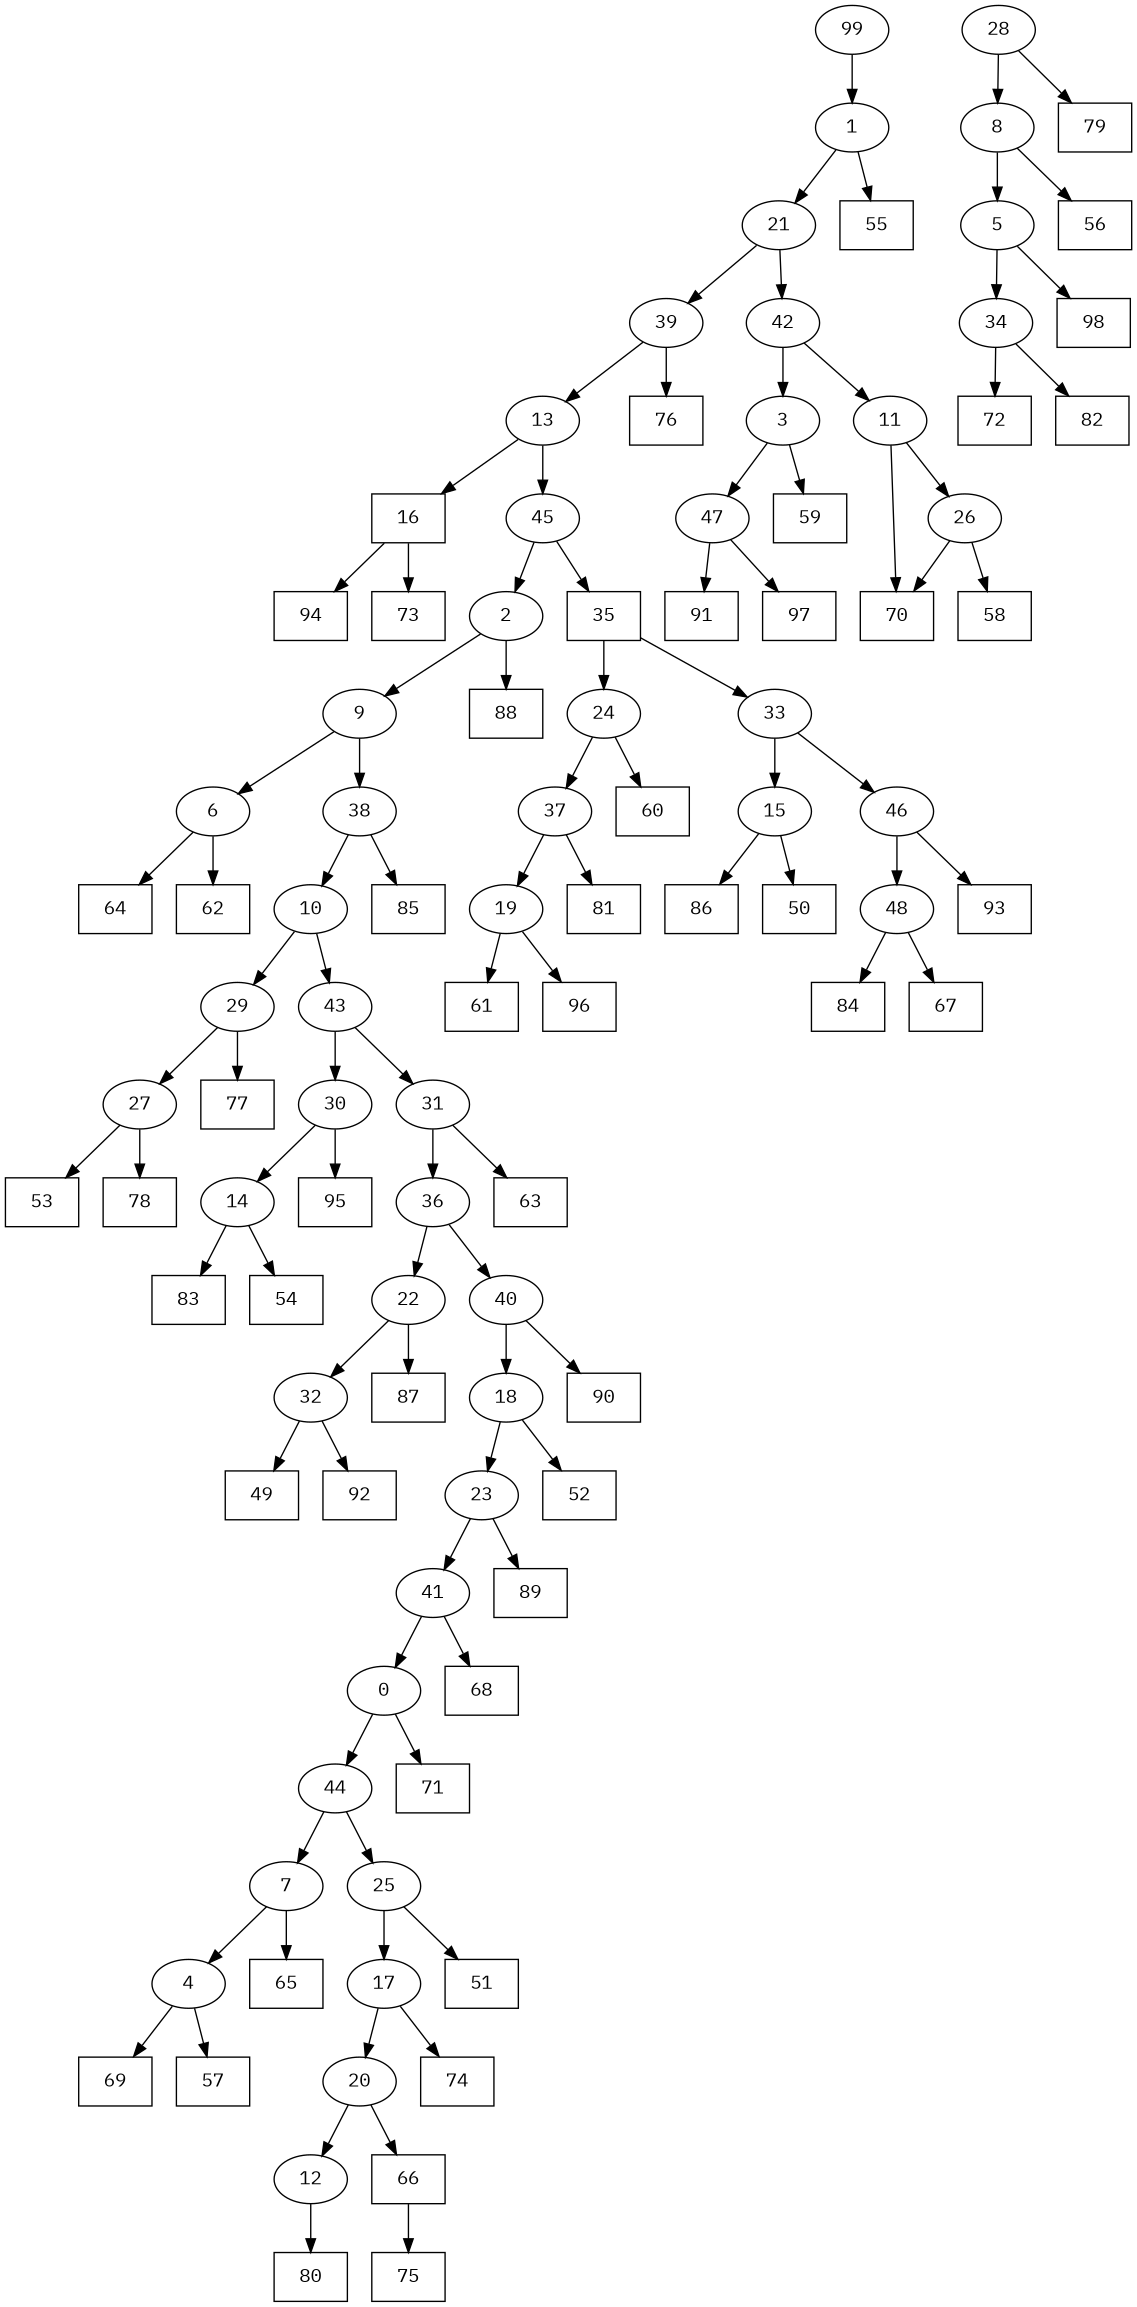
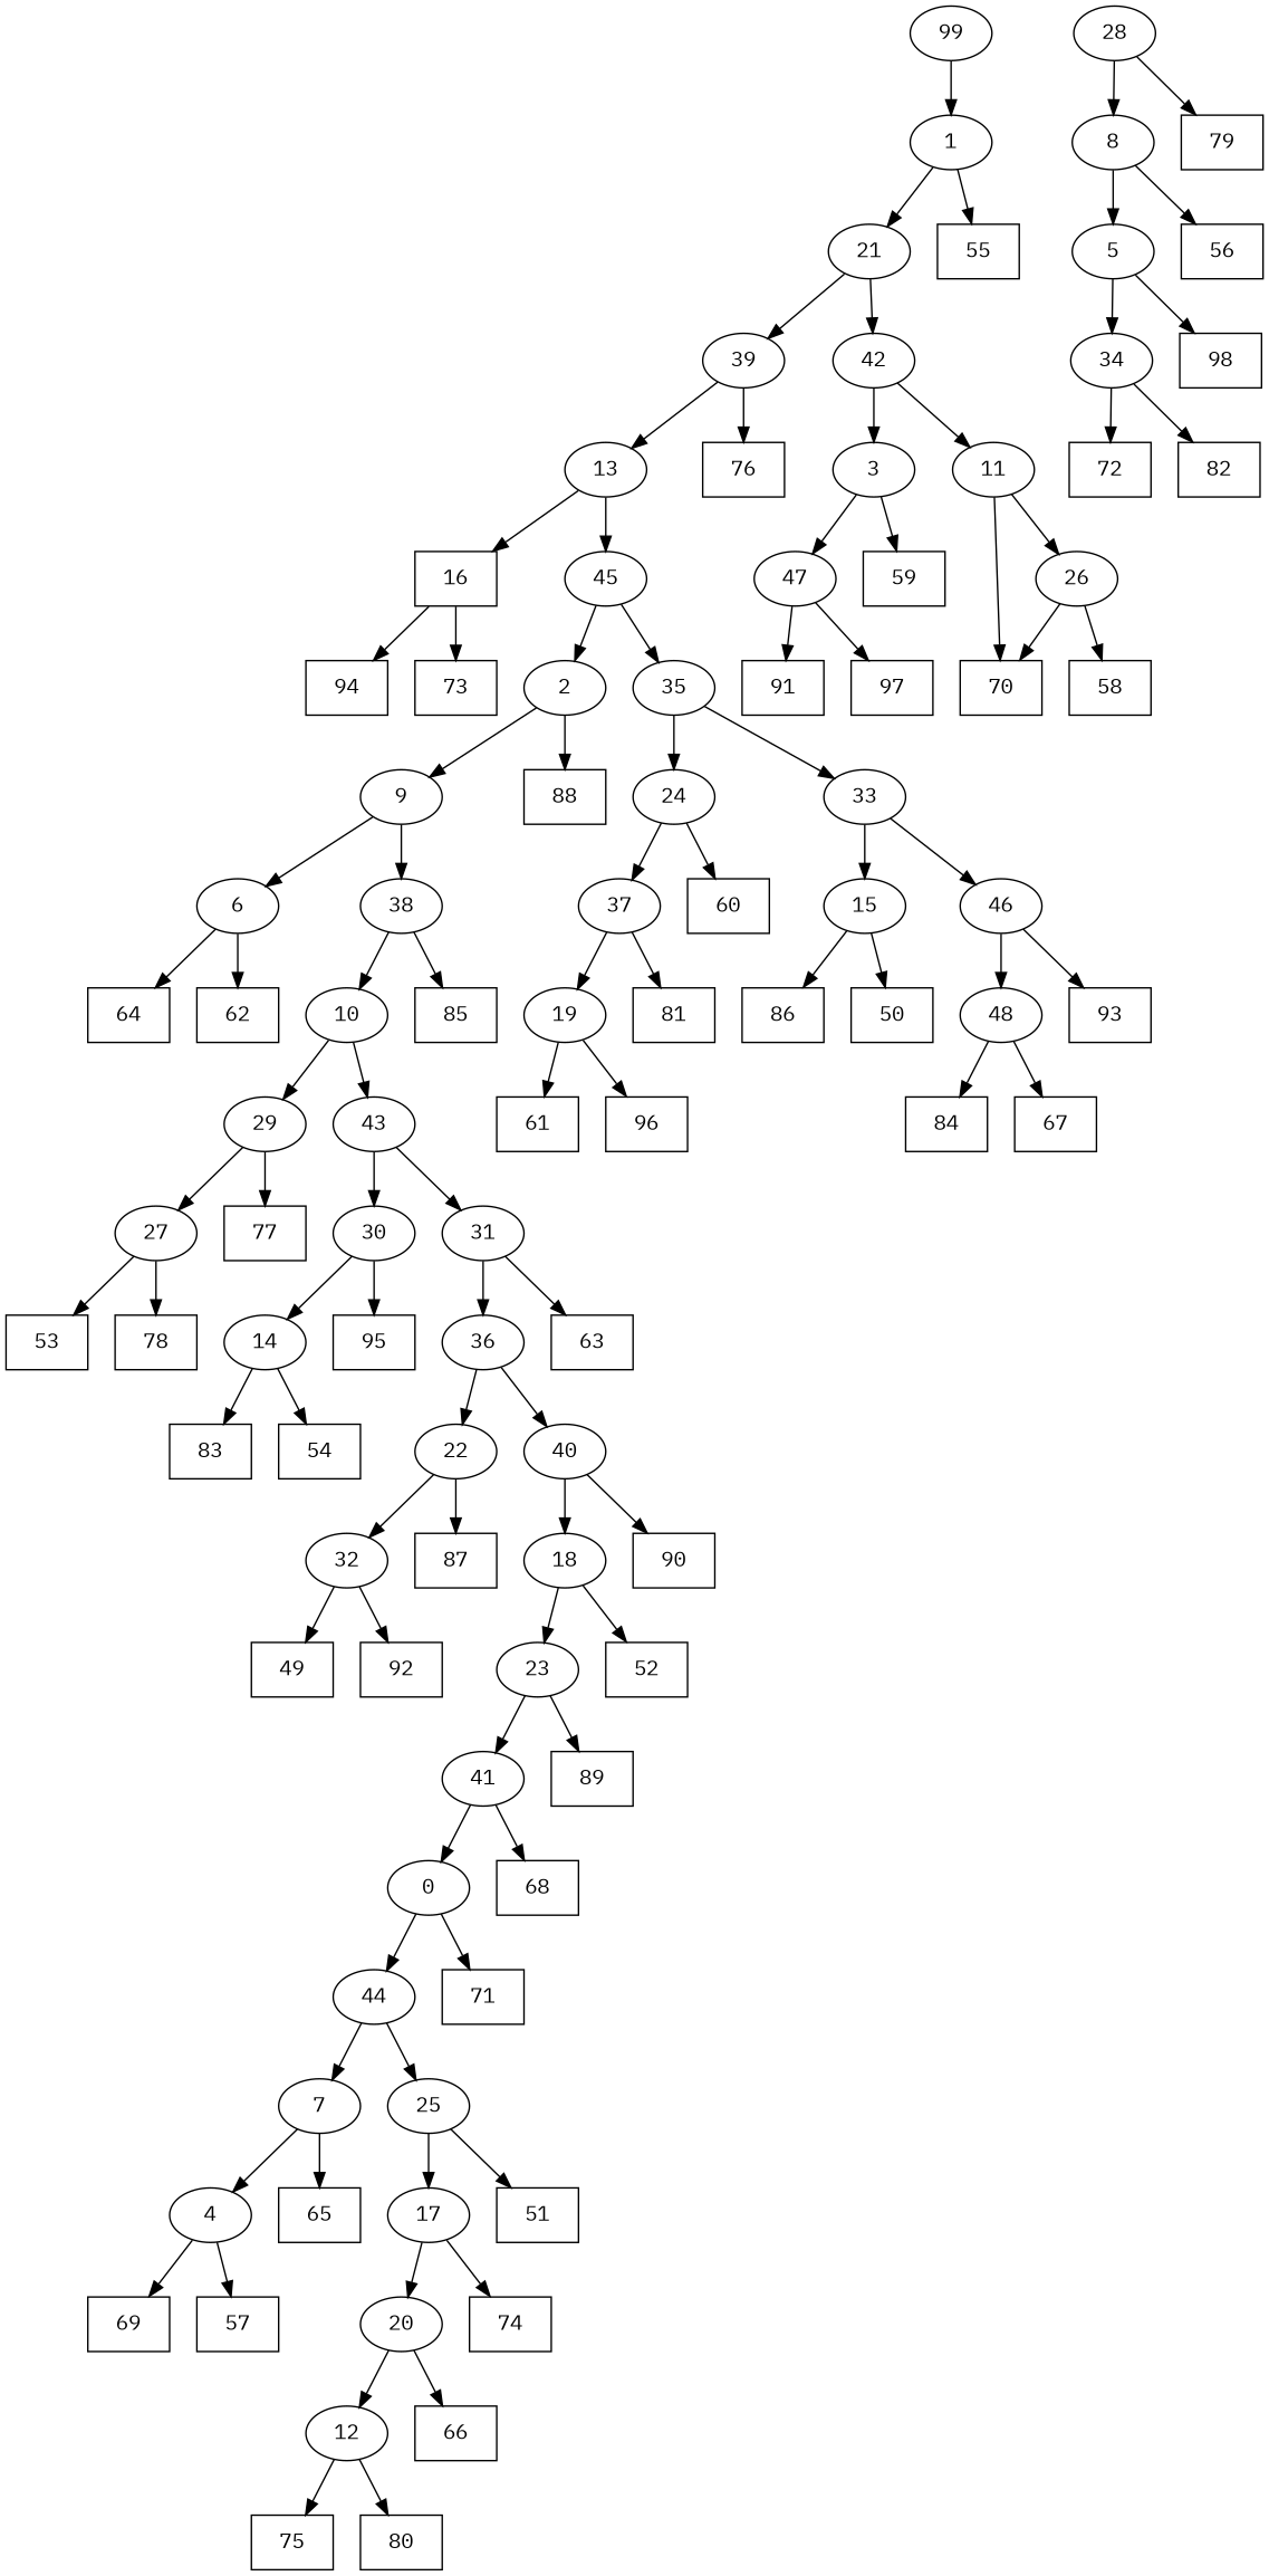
  digraph {
    fontname="IBM Plex Mono"
    node [fontname="IBM Plex Mono" shape=box]
    edge [fontname="IBM Plex Mono"]
    n1 [label=0 shape=""]
    n2 [label=44 shape=""]
    n3 [label=71]
    n4 [label=7 shape=""]
    n5 [label=25 shape=""]
    n6 [label=1 shape=""]
    n7 [label=21 shape=""]
    n8 [label=55]
    n9 [label=39 shape=""]
    n10 [label=42 shape=""]
    n11 [label=2 shape=""]
    n12 [label=9 shape=""]
    n13 [label=88]
    n14 [label=6 shape=""]
    n15 [label=38 shape=""]
    n16 [label=3 shape=""]
    n17 [label=47 shape=""]
    n18 [label=59]
    n19 [label=91]
    n20 [label=97]
    n21 [label=4 shape=""]
    n22 [label=69]
    n23 [label=57]
    n24 [label=5 shape=""]
    n25 [label=34 shape=""]
    n26 [label=98]
    n27 [label=72]
    n28 [label=82]
    n29 [label=64]
    n30 [label=62]
    n31 [label=65]
    n32 [label=8 shape=""]
    n33 [label=56]
    n34 [label=10 shape=""]
    n35 [label=85]
    n36 [label=29 shape=""]
    n37 [label=43 shape=""]
    n38 [label=27 shape=""]
    n39 [label=77]
    n40 [label=30 shape=""]
    n41 [label=31 shape=""]
    n42 [label=11 shape=""]
    n43 [label=26 shape=""]
    n44 [label=70]
    n45 [label=58]
    n46 [label=28 shape=""]
    n47 [label=79]
    n48 [label=12 shape=""]
    n49 [label=75]
    n50 [label=80]
    n51 [label=13 shape=""]
    n52 [label=16]
    n53 [label=45 shape=""]
    n54 [label=94]
    n55 [label=73]
-   n56 [label=35]
+   n56 [label=35 shape=""]
    n57 [label=14 shape=""]
    n58 [label=83]
    n59 [label=54]
    n60 [label=15 shape=""]
    n61 [label=86]
    n62 [label=50]
    n63 [label=17 shape=""]
    n64 [label=20 shape=""]
    n65 [label=74]
    n66 [label=66]
    n67 [label=18 shape=""]
    n68 [label=23 shape=""]
    n69 [label=52]
    n70 [label=41 shape=""]
    n71 [label=89]
    n72 [label=19 shape=""]
    n73 [label=61]
    n74 [label=96]
    n75 [label=76]
    n76 [label=22 shape=""]
    n77 [label=32 shape=""]
    n78 [label=87]
    n79 [label=49]
    n80 [label=92]
    n81 [label=68]
    n82 [label=24 shape=""]
    n83 [label=37 shape=""]
    n84 [label=60]
    n85 [label=81]
    n86 [label=51]
    n87 [label=53]
    n88 [label=78]
    n89 [label=95]
    n90 [label=36 shape=""]
    n91 [label=63]
    n92 [label=40 shape=""]
    n93 [label=33 shape=""]
    n94 [label=46 shape=""]
    n95 [label=48 shape=""]
    n96 [label=93]
    n97 [label=90]
    n98 [label=84]
    n99 [label=67]
    n100 [label=99 shape=""]
    n1 -> n2
    n1 -> n3
    n2 -> n4
    n2 -> n5
    n4 -> n21
    n4 -> n31
    n5 -> n63
    n5 -> n86
    n6 -> n7
    n6 -> n8
    n7 -> n9
    n7 -> n10
    n9 -> n51
    n9 -> n75
    n10 -> n16
    n10 -> n42
    n11 -> n12
    n11 -> n13
    n12 -> n14
    n12 -> n15
    n14 -> n29
    n14 -> n30
    n15 -> n34
    n15 -> n35
    n16 -> n17
    n16 -> n18
    n17 -> n19
    n17 -> n20
    n21 -> n22
    n21 -> n23
    n24 -> n25
    n24 -> n26
    n25 -> n27
    n25 -> n28
    n32 -> n24
    n32 -> n33
    n34 -> n36
    n34 -> n37
    n36 -> n38
    n36 -> n39
    n37 -> n40
    n37 -> n41
    n38 -> n87
    n38 -> n88
    n40 -> n57
    n40 -> n89
    n41 -> n90
    n41 -> n91
    n42 -> n43
    n42 -> n44
    n43 -> n44
    n43 -> n45
    n46 -> n32
    n46 -> n47
-   n66 -> n49
+   n48 -> n49
    n48 -> n50
    n51 -> n52
    n51 -> n53
    n52 -> n54
    n52 -> n55
    n53 -> n11
    n53 -> n56
    n56 -> n82
    n56 -> n93
    n57 -> n58
    n57 -> n59
    n60 -> n61
    n60 -> n62
    n63 -> n64
    n63 -> n65
    n64 -> n48
    n64 -> n66
    n67 -> n68
    n67 -> n69
    n68 -> n70
    n68 -> n71
    n70 -> n1
    n70 -> n81
    n72 -> n73
    n72 -> n74
    n76 -> n77
    n76 -> n78
    n77 -> n79
    n77 -> n80
    n82 -> n83
    n82 -> n84
    n83 -> n72
    n83 -> n85
    n90 -> n76
    n90 -> n92
    n92 -> n67
    n92 -> n97
    n93 -> n60
    n93 -> n94
    n94 -> n95
    n94 -> n96
    n95 -> n98
    n95 -> n99
    n100 -> n6
  }
